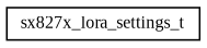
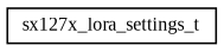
  digraph {
    rankdir=LR
    fontname="Liberation Serif"
-   n1 [color=black fillcolor=white fontname="Liberation Serif" fontsize=10 height=0.2 label=sx827x_lora_settings_t shape=record style=filled width=0.4]
+   n1 [color=black fillcolor=white fontname="Liberation Serif" fontsize=10 height=0.2 label=sx127x_lora_settings_t shape=record style=filled width=0.4]
  }
